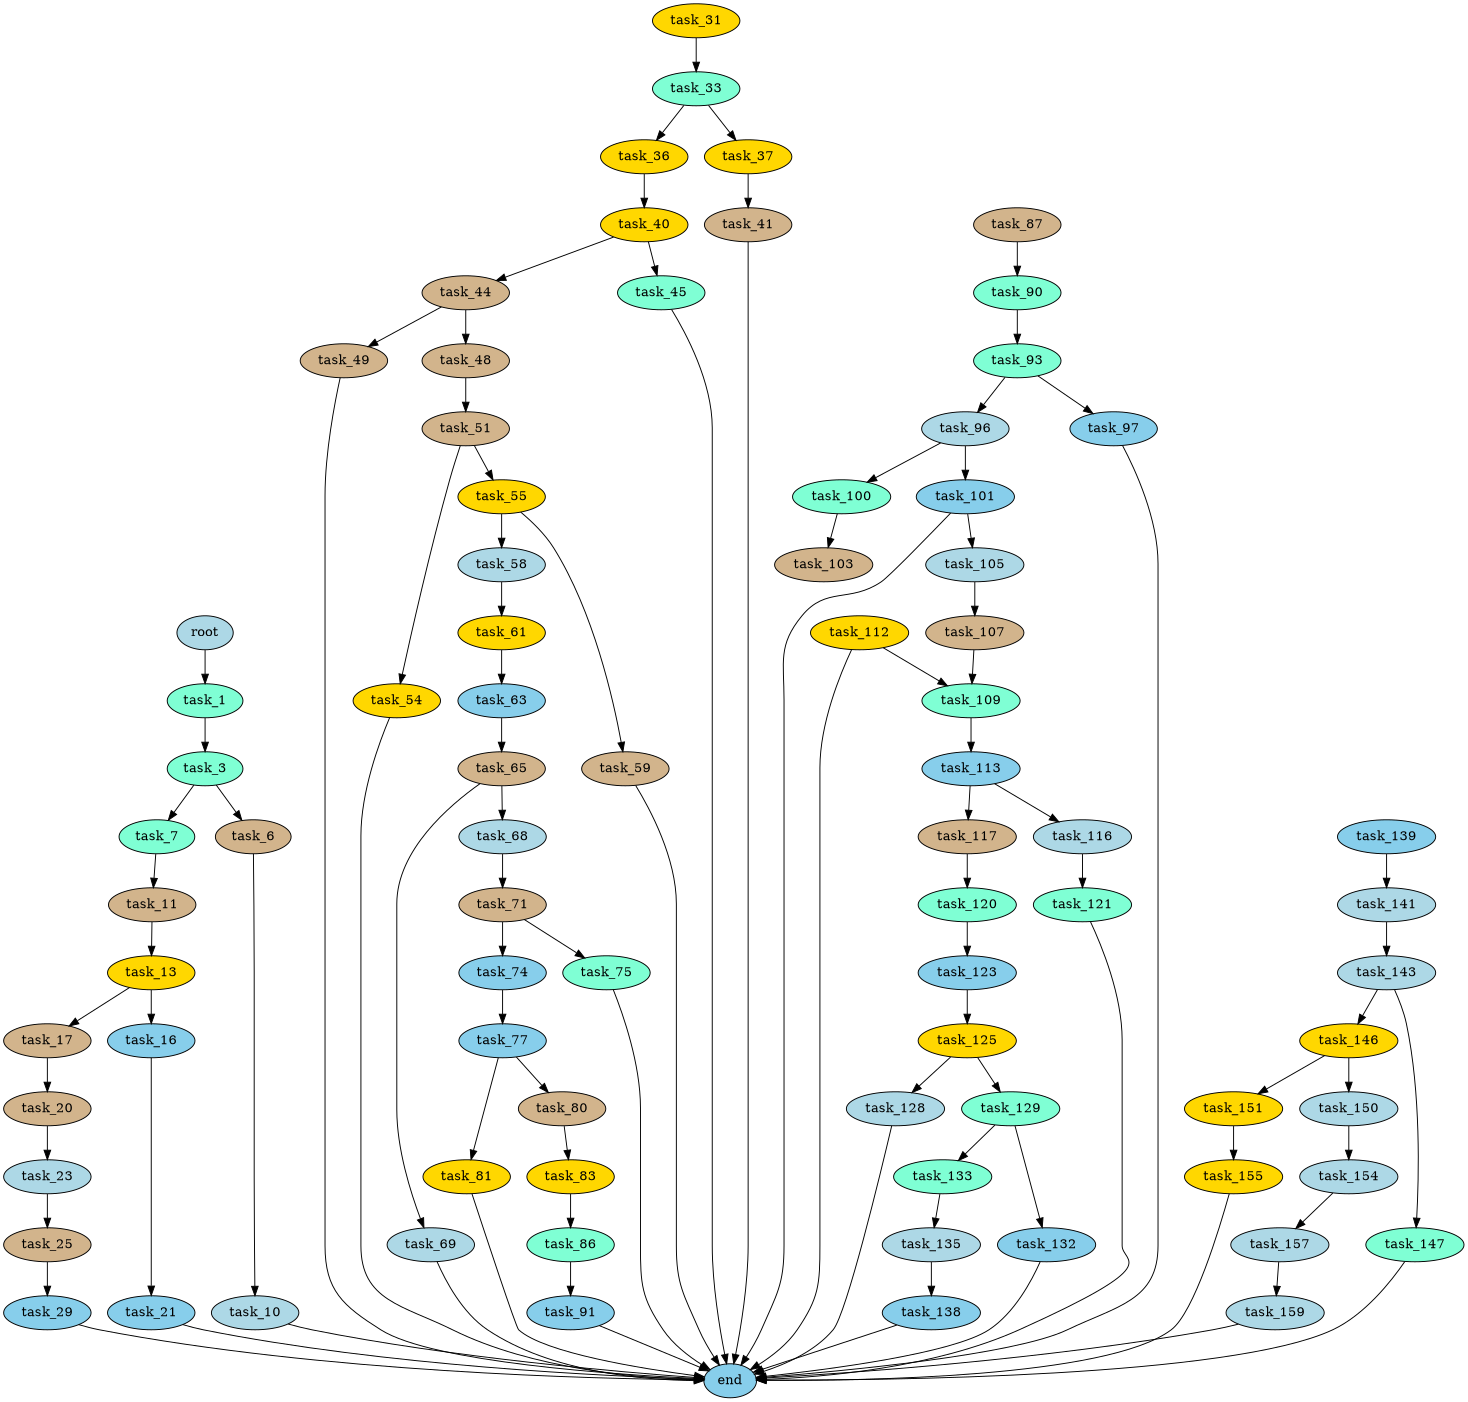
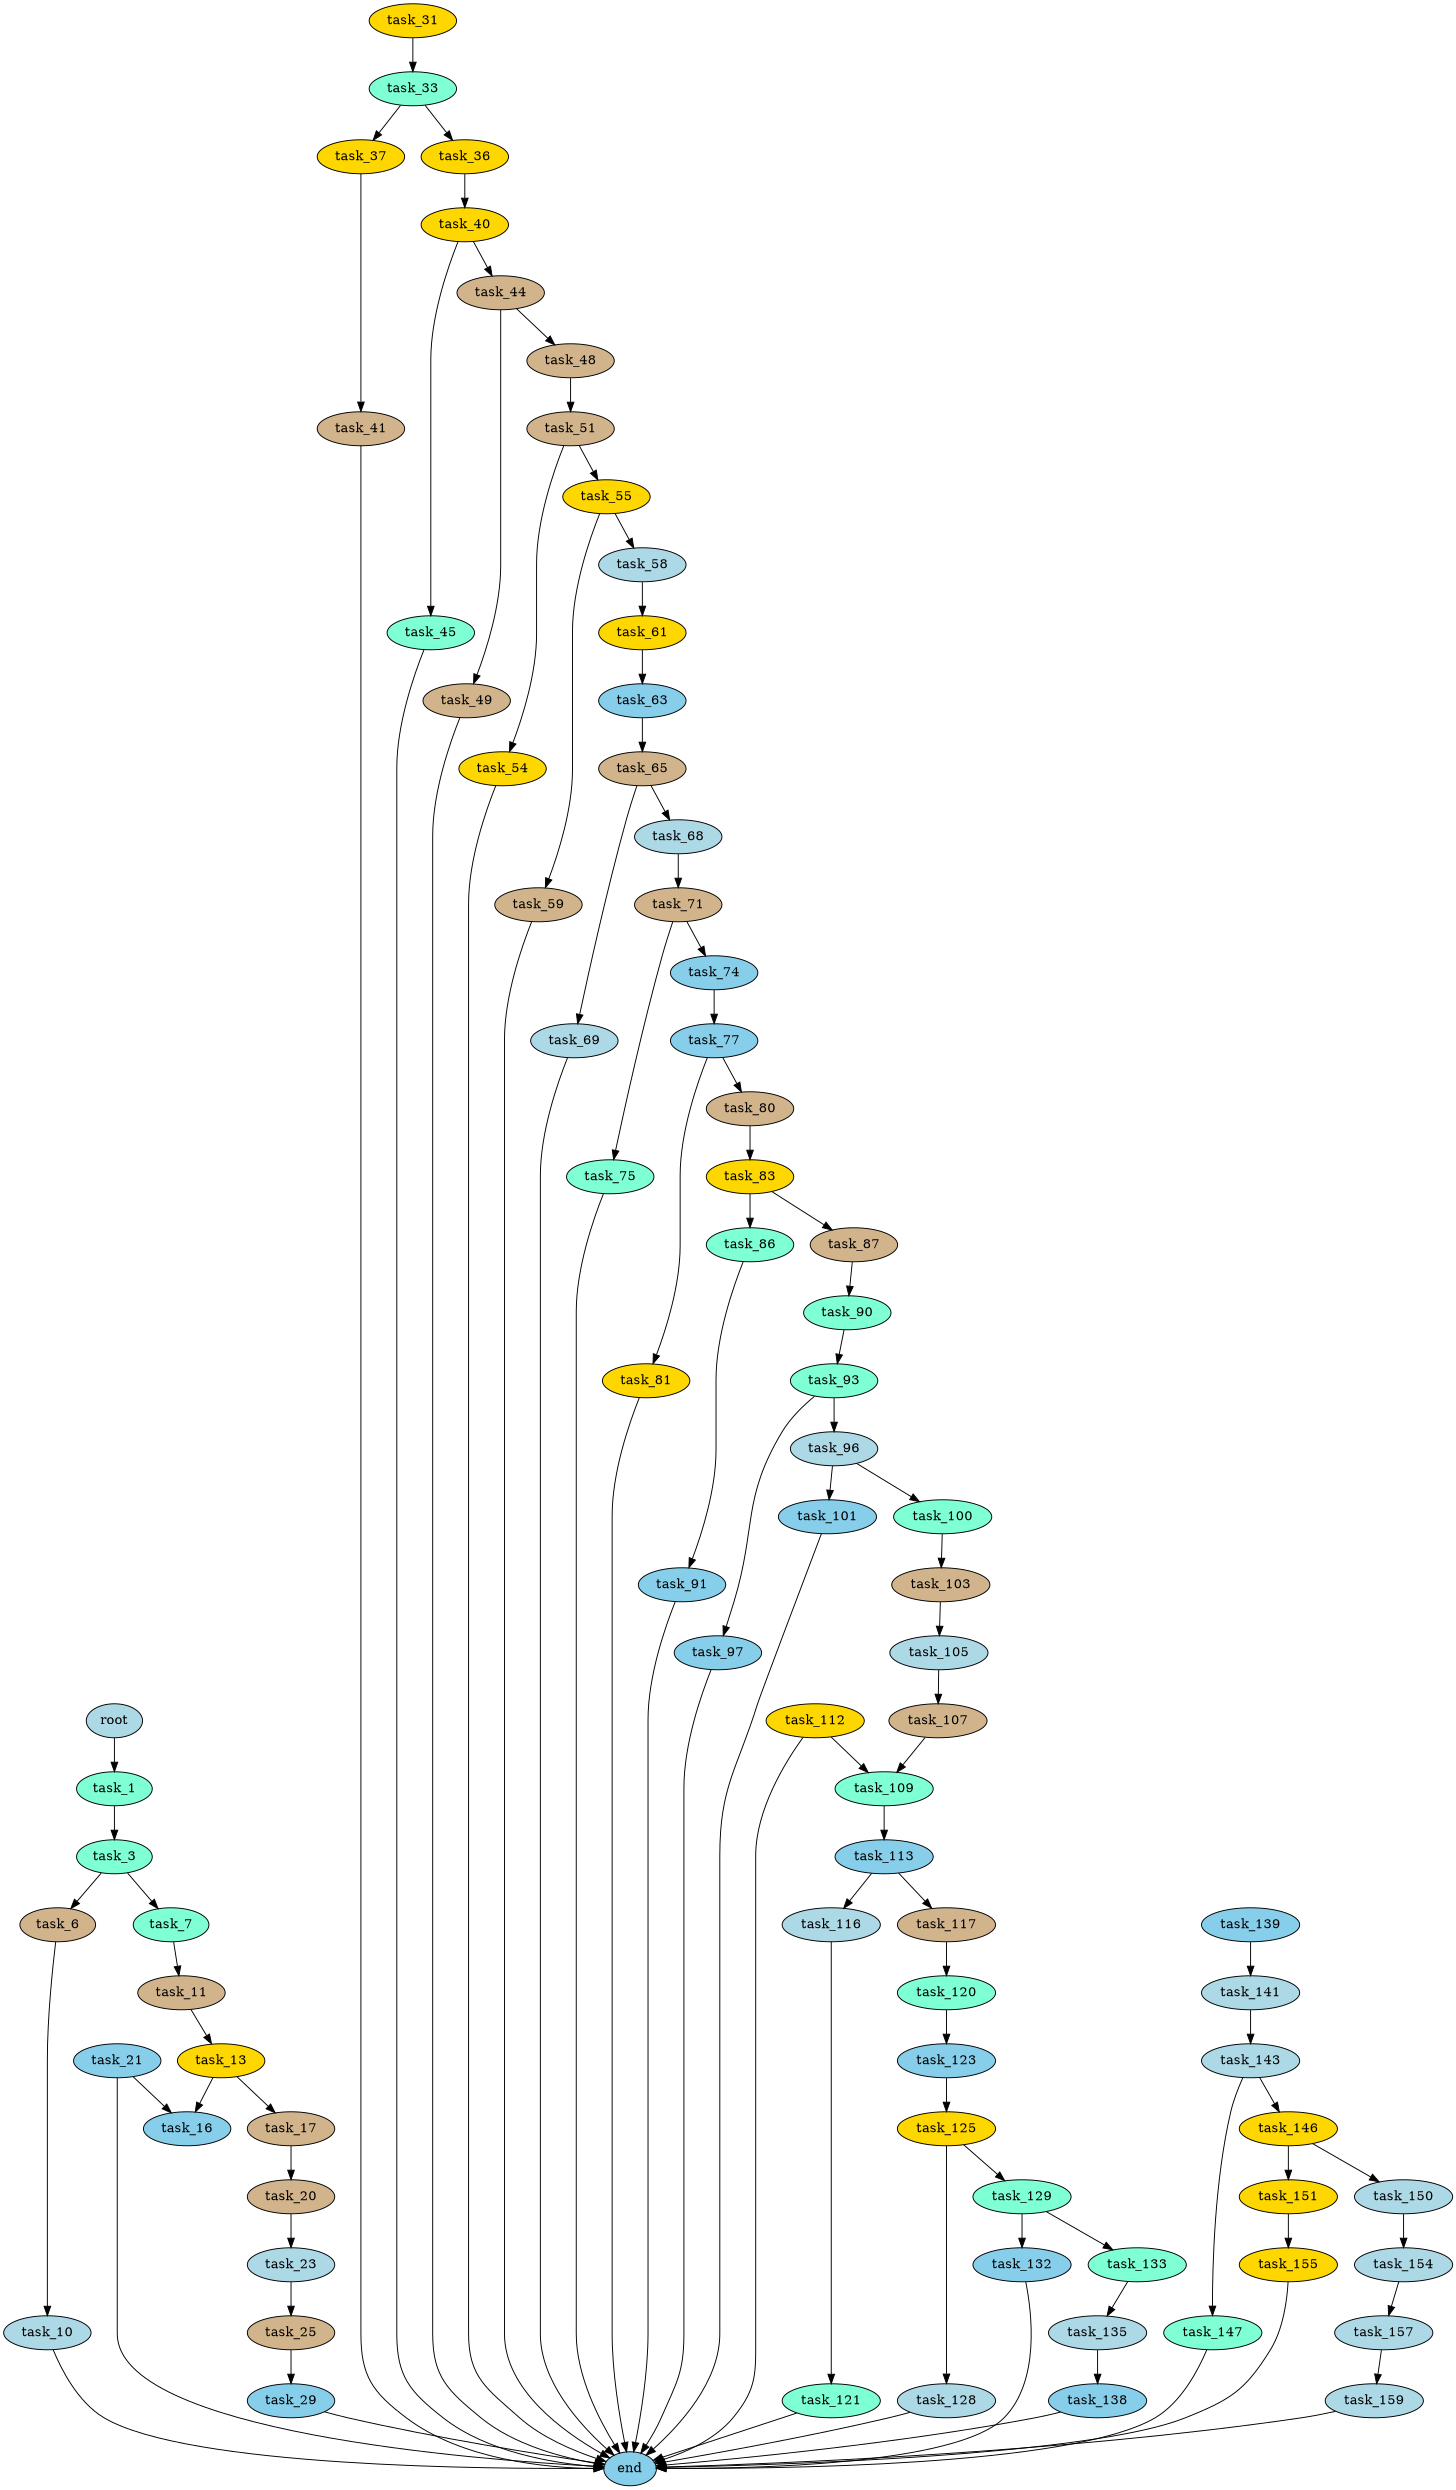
  digraph {
    node [fillcolor=tan style=filled]
    root [fillcolor=lightblue]
    task_1 [fillcolor=aquamarine]
    task_3 [fillcolor=aquamarine]
    task_6
    task_7 [fillcolor=aquamarine]
    task_10 [fillcolor=lightblue]
    task_11
    end [fillcolor=skyblue]
    task_13 [fillcolor=gold]
    task_16 [fillcolor=skyblue]
    task_17
    task_21 [fillcolor=skyblue]
    task_20
    task_23 [fillcolor=lightblue]
    task_25
    task_29 [fillcolor=skyblue]
    task_31 [fillcolor=gold]
    task_33 [fillcolor=aquamarine]
    task_36 [fillcolor=gold]
    task_37 [fillcolor=gold]
    task_40 [fillcolor=gold]
    task_41
    task_44
    task_45 [fillcolor=aquamarine]
    task_48
    task_49
    task_51
    task_54 [fillcolor=gold]
    task_55 [fillcolor=gold]
    task_58 [fillcolor=lightblue]
    task_59
    task_61 [fillcolor=gold]
    task_63 [fillcolor=skyblue]
    task_65
    task_68 [fillcolor=lightblue]
    task_69 [fillcolor=lightblue]
    task_71
    task_74 [fillcolor=skyblue]
    task_75 [fillcolor=aquamarine]
    task_77 [fillcolor=skyblue]
    task_80
    task_81 [fillcolor=gold]
    task_83 [fillcolor=gold]
    task_86 [fillcolor=aquamarine]
    task_87
    task_91 [fillcolor=skyblue]
    task_90 [fillcolor=aquamarine]
    task_93 [fillcolor=aquamarine]
    task_96 [fillcolor=lightblue]
    task_97 [fillcolor=skyblue]
    task_100 [fillcolor=aquamarine]
    task_101 [fillcolor=skyblue]
    task_103
    task_105 [fillcolor=lightblue]
    task_107
    task_109 [fillcolor=aquamarine]
    task_113 [fillcolor=skyblue]
    task_112 [fillcolor=gold]
    task_116 [fillcolor=lightblue]
    task_117
    task_121 [fillcolor=aquamarine]
    task_120 [fillcolor=aquamarine]
    task_123 [fillcolor=skyblue]
    task_125 [fillcolor=gold]
    task_128 [fillcolor=lightblue]
    task_129 [fillcolor=aquamarine]
    task_132 [fillcolor=skyblue]
    task_133 [fillcolor=aquamarine]
    task_135 [fillcolor=lightblue]
    task_138 [fillcolor=skyblue]
    task_139 [fillcolor=skyblue]
    task_141 [fillcolor=lightblue]
    task_143 [fillcolor=lightblue]
    task_146 [fillcolor=gold]
    task_147 [fillcolor=aquamarine]
    task_150 [fillcolor=lightblue]
    task_151 [fillcolor=gold]
    task_154 [fillcolor=lightblue]
    task_155 [fillcolor=gold]
    task_157 [fillcolor=lightblue]
    task_159 [fillcolor=lightblue]
    root -> task_1
    task_1 -> task_3
    task_3 -> task_6
    task_3 -> task_7
    task_6 -> task_10
    task_7 -> task_11
    task_10 -> end
    task_11 -> task_13
    task_13 -> task_16
    task_13 -> task_17
-   task_16 -> task_21
+   task_21 -> task_16
    task_17 -> task_20
    task_21 -> end
    task_20 -> task_23
    task_23 -> task_25
    task_25 -> task_29
    task_29 -> end
    task_31 -> task_33
    task_33 -> task_36
    task_33 -> task_37
    task_36 -> task_40
    task_37 -> task_41
    task_40 -> task_44
    task_40 -> task_45
    task_41 -> end
    task_44 -> task_48
    task_44 -> task_49
    task_45 -> end
    task_48 -> task_51
    task_49 -> end
    task_51 -> task_54
    task_51 -> task_55
    task_54 -> end
    task_55 -> task_58
    task_55 -> task_59
    task_58 -> task_61
    task_59 -> end
    task_61 -> task_63
    task_63 -> task_65
    task_65 -> task_68
    task_65 -> task_69
    task_68 -> task_71
    task_69 -> end
    task_71 -> task_74
    task_71 -> task_75
    task_74 -> task_77
    task_75 -> end
    task_77 -> task_80
    task_77 -> task_81
    task_80 -> task_83
    task_81 -> end
    task_83 -> task_86
+   task_83 -> task_87
    task_86 -> task_91
    task_87 -> task_90
    task_91 -> end
    task_90 -> task_93
    task_93 -> task_96
    task_93 -> task_97
    task_96 -> task_100
    task_96 -> task_101
    task_97 -> end
    task_100 -> task_103
    task_101 -> end
-   task_101 -> task_105
+   task_103 -> task_105
    task_105 -> task_107
    task_107 -> task_109
    task_109 -> task_113
    task_113 -> task_116
    task_113 -> task_117
    task_112 -> end
    task_112 -> task_109
    task_116 -> task_121
    task_117 -> task_120
    task_121 -> end
    task_120 -> task_123
    task_123 -> task_125
    task_125 -> task_128
    task_125 -> task_129
    task_128 -> end
    task_129 -> task_132
    task_129 -> task_133
    task_132 -> end
    task_133 -> task_135
    task_135 -> task_138
    task_138 -> end
    task_139 -> task_141
    task_141 -> task_143
    task_143 -> task_146
    task_143 -> task_147
    task_146 -> task_150
    task_146 -> task_151
    task_147 -> end
    task_150 -> task_154
    task_151 -> task_155
    task_154 -> task_157
    task_155 -> end
    task_157 -> task_159
    task_159 -> end
  }
